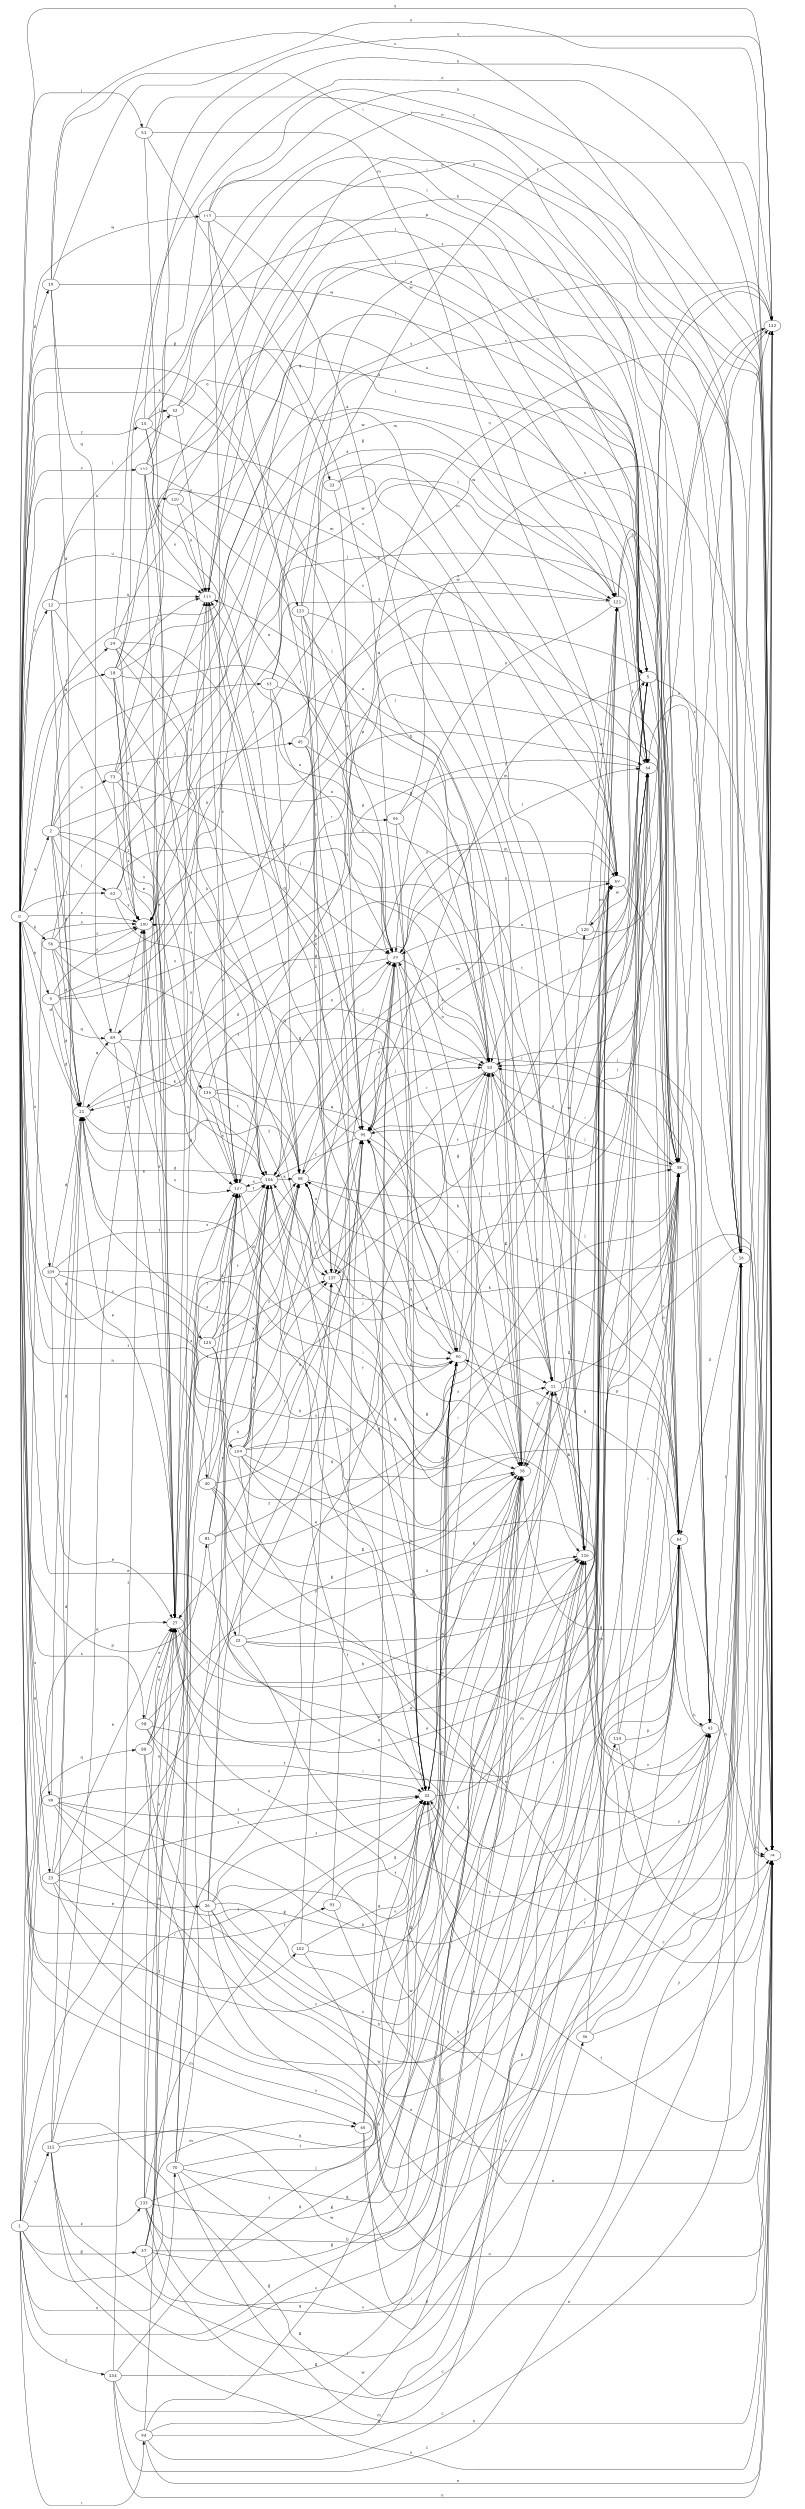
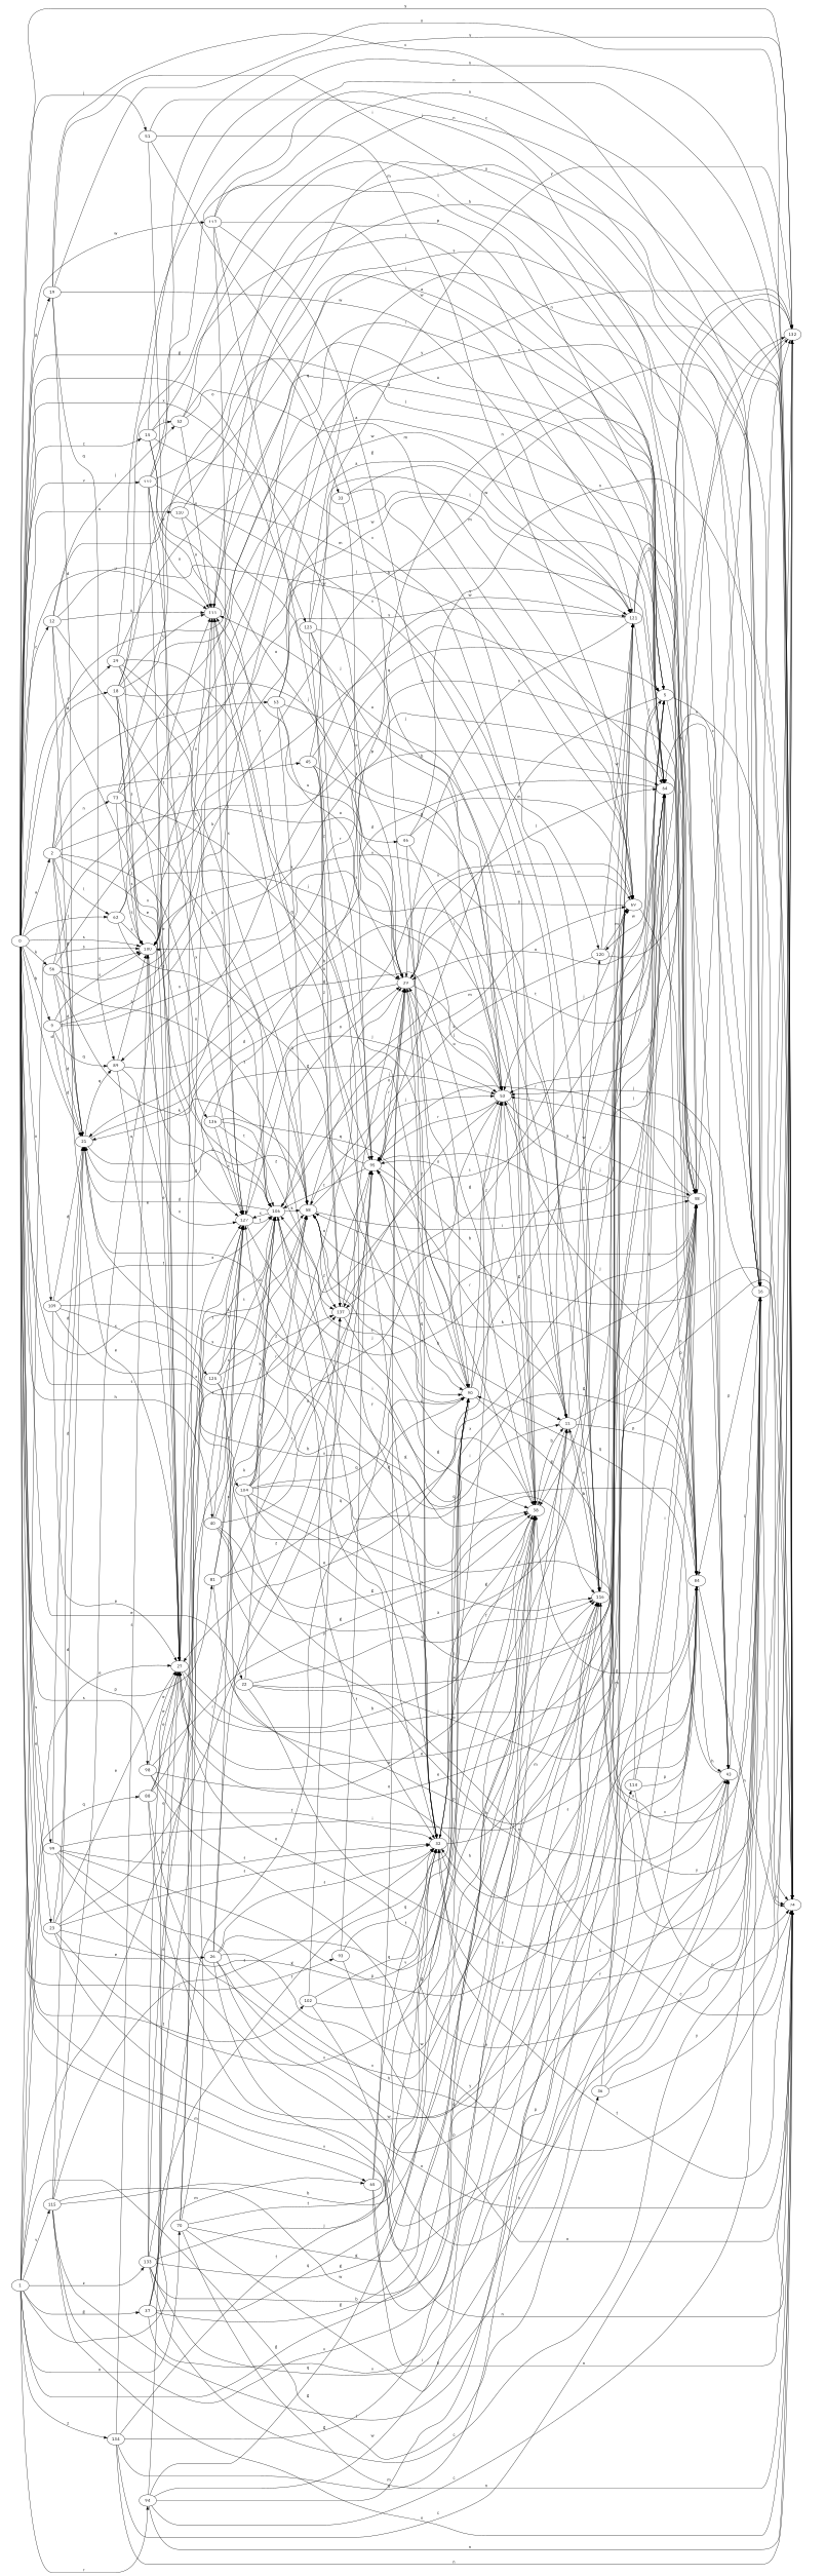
  strict digraph {
    fontname="IBM Plex Sans"
    rankdir=LR
    node [fontname="IBM Plex Sans"]
    edge [fontname="IBM Plex Sans"]
    0
    2
    9
    12
    15
    18
    19
    21
    22
    23
    26
    29
    33
    40
    51
    56
    62
    65
    n19 [label=39]
    81
    93
    98
    99
    100
    102
    104
    109
    110
    111
    112
    114
    117
    123
    125
    132
    27
    5
    45
    46
    63
    73
    106
    136
    89
    64
    84
    120
    52
    69
    127
    95
    74
    116
    48
    53
    121
    16
    38
    11
    43
    32
    137
    58
    90
    1
    36
    37
    70
    88
    94
    115
    133
    134
    0 -> 2 [label=a]
    0 -> 9 [label=b]
    0 -> 12 [label=c]
    0 -> 15 [label=c]
    0 -> 18 [label=d]
    0 -> 19 [label=d]
    0 -> 21 [label=d]
    0 -> 22 [label=e]
    0 -> 23 [label=e]
    0 -> 26 [label=e]
    0 -> 29 [label=f]
    0 -> 33 [label=g]
    0 -> 40 [label=h]
    0 -> 51 [label=j]
    0 -> 56 [label=k]
    0 -> 62 [label=l]
    0 -> 65 [label=m]
    0 -> n19 [label=o]
    0 -> 81 [label=p]
    0 -> 93 [label=r]
    0 -> 98 [label=s]
    0 -> 99 [label=s]
    0 -> 100 [label=s]
    0 -> 102 [label=t]
    0 -> 104 [label=t]
    0 -> 109 [label=u]
    0 -> 110 [label=u]
    0 -> 111 [label=u]
    0 -> 112 [label=v]
    0 -> 114 [label=v]
    0 -> 117 [label=w]
    0 -> 123 [label=x]
    0 -> 125 [label=x]
    0 -> 132 [label=y]
    2 -> 21 [label=d]
    2 -> 62 [label=l]
    2 -> 27 [label=e]
    2 -> 5 [label=a]
    2 -> 45 [label=i]
    2 -> 46 [label=i]
    2 -> 63 [label=l]
    2 -> 73 [label=n]
    2 -> 106 [label=t]
    2 -> 136 [label=z]
    9 -> 21 [label=d]
    9 -> 100 [label=s]
    9 -> 132 [label=y]
    9 -> 89 [label=q]
    9 -> 64 [label=l]
    9 -> 84 [label=p]
    12 -> 21 [label=d]
    12 -> 111 [label=u]
    12 -> 106 [label=t]
+   12 -> 120 [label=w]
    12 -> 52 [label=j]
    12 -> 69 [label=m]
    12 -> 127 [label=x]
    15 -> n19 [label=o]
    15 -> 64 [label=l]
    15 -> 52 [label=j]
    15 -> 95 [label=r]
    15 -> 74 [label=n]
    15 -> 116 [label=v]
    18 -> 100 [label=s]
    18 -> 111 [label=u]
    18 -> 27 [label=e]
    18 -> 127 [label=x]
    18 -> 74 [label=n]
    18 -> 48 [label=i]
    18 -> 53 [label=j]
    18 -> 121 [label=w]
    19 -> 21 [label=d]
    19 -> 89 [label=q]
    19 -> 74 [label=n]
    19 -> 48 [label=i]
    19 -> 121 [label=w]
    19 -> 16 [label=c]
    21 -> 89 [label=q]
    21 -> 38 [label=g]
    21 -> 11 [label=b]
    22 -> 5 [label=a]
    22 -> 106 [label=t]
    22 -> 116 [label=v]
    22 -> 16 [label=c]
    22 -> 43 [label=h]
    23 -> 21 [label=d]
    23 -> 27 [label=e]
    23 -> 95 [label=r]
    23 -> 116 [label=v]
    23 -> 38 [label=g]
    23 -> 43 [label=h]
    23 -> 32 [label=f]
    26 -> 84 [label=p]
    26 -> 127 [label=x]
    26 -> 74 [label=n]
    26 -> 116 [label=v]
-   26 -> 48 [label=i]
+   26 -> 48 [label=q]
    26 -> 121 [label=w]
    26 -> 32 [label=f]
    26 -> 137 [label=z]
    29 -> n19 [label=o]
    29 -> 100 [label=s]
    29 -> 5 [label=a]
    29 -> 106 [label=t]
    29 -> 74 [label=n]
    29 -> 58 [label=k]
    33 -> 95 [label=r]
    33 -> 116 [label=v]
    33 -> 121 [label=w]
    40 -> n19 [label=o]
    40 -> 5 [label=a]
    40 -> 84 [label=p]
    40 -> 127 [label=x]
    40 -> 38 [label=g]
    40 -> 58 [label=k]
    51 -> 27 [label=e]
    51 -> 69 [label=m]
    51 -> 48 [label=i]
    51 -> 90 [label=q]
    56 -> 21 [label=d]
    56 -> 100 [label=s]
    56 -> 5 [label=a]
    56 -> 64 [label=l]
    56 -> 43 [label=h]
    56 -> 32 [label=f]
    56 -> 58 [label=k]
    62 -> 100 [label=s]
    62 -> 64 [label=l]
    62 -> 53 [label=j]
    62 -> 90 [label=q]
    65 -> n19 [label=o]
    65 -> 84 [label=p]
    65 -> 74 [label=n]
    65 -> 32 [label=f]
    n19 -> 21 [label=d]
    n19 -> 111 [label=u]
    n19 -> 64 [label=l]
    n19 -> 69 [label=m]
    n19 -> 95 [label=r]
    n19 -> 53 [label=j]
    n19 -> 38 [label=g]
    n19 -> 32 [label=f]
    81 -> 84 [label=p]
    81 -> 127 [label=x]
    81 -> 95 [label=r]
    81 -> 58 [label=k]
    81 -> 90 [label=q]
    93 -> 95 [label=r]
    93 -> 74 [label=n]
    93 -> 90 [label=q]
    98 -> 132 [label=y]
    98 -> 27 [label=e]
    98 -> 121 [label=w]
    98 -> 38 [label=g]
    98 -> 32 [label=f]
    99 -> 21 [label=d]
    99 -> 84 [label=p]
    99 -> 74 [label=n]
    99 -> 48 [label=i]
    99 -> 43 [label=h]
    99 -> 32 [label=f]
    100 -> 27 [label=e]
    100 -> 116 [label=v]
    102 -> 38 [label=g]
    102 -> 43 [label=h]
    102 -> 137 [label=y]
    102 -> 90 [label=q]
    104 -> n19 [label=o]
    104 -> 132 [label=y]
    104 -> 106 [label=t]
    104 -> 64 [label=l]
    104 -> 74 [label=n]
    104 -> 116 [label=v]
    104 -> 48 [label=i]
    104 -> 53 [label=j]
    104 -> 137 [label=z]
    104 -> 90 [label=q]
    109 -> 21 [label=d]
    109 -> 27 [label=e]
    109 -> 106 [label=t]
    109 -> 116 [label=v]
    109 -> 48 [label=i]
    109 -> 11 [label=b]
    110 -> 111 [label=u]
    110 -> 5 [label=a]
    110 -> 53 [label=j]
    111 -> 127 [label=x]
    111 -> 43 [label=h]
    112 -> 111 [label=u]
    112 -> 132 [label=y]
    112 -> 27 [label=e]
    112 -> 64 [label=l]
    112 -> 127 [label=x]
    112 -> 74 [label=n]
    112 -> 116 [label=v]
    114 -> 64 [label=l]
    114 -> 84 [label=p]
    114 -> 74 [label=n]
    114 -> 48 [label=i]
    117 -> 64 [label=l]
    117 -> 127 [label=x]
    117 -> 95 [label=r]
    117 -> 121 [label=w]
    117 -> 16 [label=c]
    117 -> 38 [label=g]
    123 -> n19 [label=o]
    123 -> 69 [label=m]
    123 -> 95 [label=r]
    123 -> 74 [label=n]
    123 -> 53 [label=j]
    123 -> 137 [label=z]
    125 -> 106 [label=t]
    125 -> 127 [label=x]
    125 -> 53 [label=j]
    125 -> 43 [label=h]
    125 -> 137 [label=z]
    132 -> 27 [label=e]
    132 -> 106 [label=t]
    132 -> 95 [label=r]
    132 -> 53 [label=j]
    27 -> 111 [label=u]
    27 -> 127 [label=x]
    27 -> 95 [label=r]
    27 -> 48 [label=i]
    27 -> 11 [label=b]
    5 -> 111 [label=u]
    5 -> 27 [label=e]
    5 -> 89 [label=q]
    5 -> 120 [label=w]
    5 -> 95 [label=r]
    5 -> 48 [label=i]
    5 -> 16 [label=c]
    45 -> 132 [label=y]
    45 -> 121 [label=w]
    45 -> 38 [label=g]
    45 -> 32 [label=f]
    45 -> 137 [label=z]
    46 -> 69 [label=m]
    46 -> 74 [label=n]
    46 -> 53 [label=j]
    46 -> 32 [label=f]
    63 -> n19 [label=o]
    63 -> 64 [label=l]
    63 -> 16 [label=c]
    63 -> 11 [label=b]
    63 -> 58 [label=k]
    73 -> 100 [label=s]
    73 -> 74 [label=n]
    73 -> 48 [label=i]
    73 -> 121 [label=w]
    73 -> 58 [label=k]
    73 -> 90 [label=q]
    106 -> 21 [label=d]
    106 -> n19 [label=o]
    106 -> 100 [label=s]
    106 -> 127 [label=x]
    106 -> 53 [label=j]
    106 -> 38 [label=g]
    106 -> 32 [label=f]
    106 -> 58 [label=k]
    136 -> 106 [label=t]
    136 -> 127 [label=x]
    136 -> 74 [label=n]
    136 -> 137 [label=z]
    136 -> 90 [label=q]
    89 -> 100 [label=s]
    89 -> 27 [label=e]
    89 -> 127 [label=x]
    89 -> 38 [label=g]
    64 -> 21 [label=d]
    64 -> n19 [label=o]
    64 -> 106 [label=t]
    64 -> 84 [label=p]
    64 -> 53 [label=j]
    84 -> 21 [label=d]
    84 -> 100 [label=s]
    84 -> 127 [label=x]
    84 -> 74 [label=n]
    84 -> 53 [label=j]
    84 -> 38 [label=g]
    84 -> 43 [label=h]
    84 -> 58 [label=k]
    120 -> 69 [label=m]
    120 -> 74 [label=n]
    120 -> 121 [label=w]
    120 -> 58 [label=k]
    52 -> 111 [label=u]
    52 -> 84 [label=p]
    52 -> 69 [label=m]
    52 -> 48 [label=i]
    69 -> n19 [label=o]
    69 -> 127 [label=x]
    69 -> 48 [label=i]
    69 -> 38 [label=g]
    69 -> 137 [label=z]
    127 -> 106 [label=t]
    127 -> 64 [label=l]
    127 -> 53 [label=j]
    95 -> n19 [label=o]
    95 -> 111 [label=u]
    95 -> 132 [label=y]
    95 -> 106 [label=t]
    95 -> 11 [label=b]
    95 -> 90 [label=q]
    74 -> 32 [label=f]
    74 -> 58 [label=k]
    116 -> 132 [label=y]
    116 -> 64 [label=l]
    116 -> 11 [label=b]
    48 -> 132 [label=y]
    48 -> 27 [label=e]
    48 -> 95 [label=r]
    48 -> 53 [label=j]
    48 -> 32 [label=f]
    53 -> n19 [label=o]
    53 -> 95 [label=r]
    53 -> 48 [label=i]
    53 -> 38 [label=g]
    53 -> 137 [label=z]
    121 -> n19 [label=o]
    121 -> 100 [label=s]
    121 -> 5 [label=a]
    121 -> 64 [label=l]
    121 -> 43 [label=h]
    16 -> 100 [label=s]
    16 -> 111 [label=u]
    16 -> 132 [label=y]
    16 -> 64 [label=l]
    16 -> 84 [label=p]
    16 -> 74 [label=n]
    16 -> 53 [label=j]
    16 -> 32 [label=f]
    38 -> 111 [label=u]
    38 -> 11 [label=b]
    38 -> 32 [label=f]
    38 -> 58 [label=k]
    11 -> 100 [label=s]
    11 -> 84 [label=p]
    11 -> 120 [label=w]
    11 -> 95 [label=r]
    11 -> 74 [label=n]
    11 -> 116 [label=v]
    11 -> 38 [label=g]
    43 -> 116 [label=v]
    43 -> 53 [label=j]
    43 -> 16 [label=c]
    43 -> 90 [label=q]
    32 -> 21 [label=d]
    32 -> 111 [label=u]
    32 -> 69 [label=m]
    32 -> 16 [label=c]
    32 -> 38 [label=g]
    32 -> 90 [label=q]
    137 -> 95 [label=r]
    137 -> 48 [label=i]
    137 -> 38 [label=g]
    58 -> 21 [label=d]
    58 -> 69 [label=m]
    58 -> 48 [label=i]
    58 -> 53 [label=j]
    58 -> 11 [label=b]
    58 -> 137 [label=z]
+   90 -> n19 [label=o]
    90 -> 27 [label=e]
    90 -> 5 [label=a]
    90 -> 106 [label=t]
    90 -> 95 [label=r]
    90 -> 74 [label=n]
    90 -> 53 [label=j]
    1 -> 65 [label=m]
    1 -> 100 [label=s]
    1 -> 27 [label=e]
    1 -> 38 [label=g]
    1 -> 58 [label=k]
    1 -> 36 [label=g]
    1 -> 37 [label=g]
    1 -> 70 [label=n]
    1 -> 88 [label=q]
    1 -> 94 [label=r]
    1 -> 115 [label=v]
    1 -> 133 [label=z]
    1 -> 134 [label=z]
    36 -> 132 [label=y]
    36 -> 69 [label=m]
    36 -> 16 [label=c]
    37 -> n19 [label=o]
    37 -> 27 [label=e]
    37 -> 106 [label=t]
    37 -> 116 [label=v]
    37 -> 38 [label=g]
    37 -> 90 [label=q]
    70 -> 111 [label=u]
    70 -> 84 [label=p]
    70 -> 127 [label=x]
    70 -> 74 [label=n]
    70 -> 38 [label=g]
    70 -> 32 [label=f]
    70 -> 58 [label=k]
    88 -> 27 [label=e]
    88 -> 127 [label=x]
    88 -> 116 [label=v]
    88 -> 121 [label=w]
    88 -> 58 [label=k]
    94 -> 27 [label=e]
    94 -> 69 [label=m]
    94 -> 74 [label=n]
    94 -> 116 [label=w]
    94 -> 16 [label=c]
    94 -> 90 [label=q]
    115 -> 21 [label=d]
    115 -> 111 [label=u]
    115 -> 64 [label=l]
    115 -> 74 [label=n]
    115 -> 116 [label=v]
    115 -> 121 [label=w]
    115 -> 11 [label=b]
    115 -> 32 [label=f]
    133 -> 27 [label=e]
    133 -> 106 [label=t]
    133 -> 48 [label=i]
    133 -> 53 [label=j]
    133 -> 16 [label=c]
    133 -> 38 [label=g]
    133 -> 11 [label=b]
    133 -> 32 [label=f]
    134 -> 100 [label=s]
    134 -> 5 [label=a]
    134 -> 74 [label=n]
    134 -> 16 [label=c]
    134 -> 38 [label=g]
    134 -> 32 [label=f]
  }
